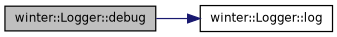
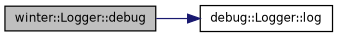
  digraph {
    rankdir=LR
    node [color=black fontname=Helvetica fontsize=10 shape=record style=filled]
    n1 [fillcolor=grey75 fontcolor=black height=0.2 label="winter::Logger::debug" width=0.4]
-   n2 [fillcolor=white height=0.2 label="winter::Logger::log" width=0.4]
+   n2 [fillcolor=white height=0.2 label="debug::Logger::log" width=0.4]
    n1 -> n2 [color=midnightblue fontname=Helvetica fontsize=10 labelfontname=Helvetica labelfontsize=10 style=solid]
  }
